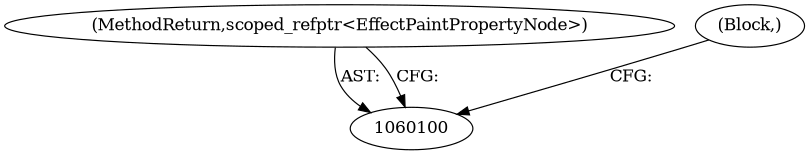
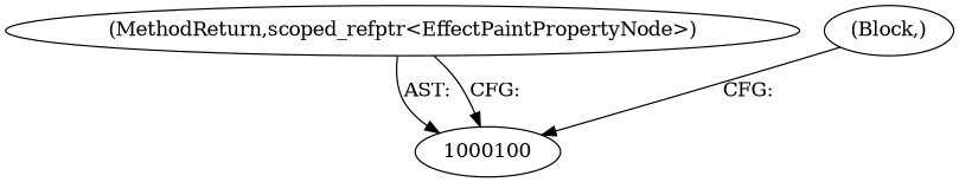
  digraph {
    n1 [label="(MethodReturn,scoped_refptr<EffectPaintPropertyNode>)"]
-   1000100 [label=1060100]
+   1000100
    n3 [label="(Block,)"]
    n1 -> 1000100 [label="AST: "]
    n1 -> 1000100 [label="CFG: "]
    n3 -> 1000100 [label="CFG: "]
  }
